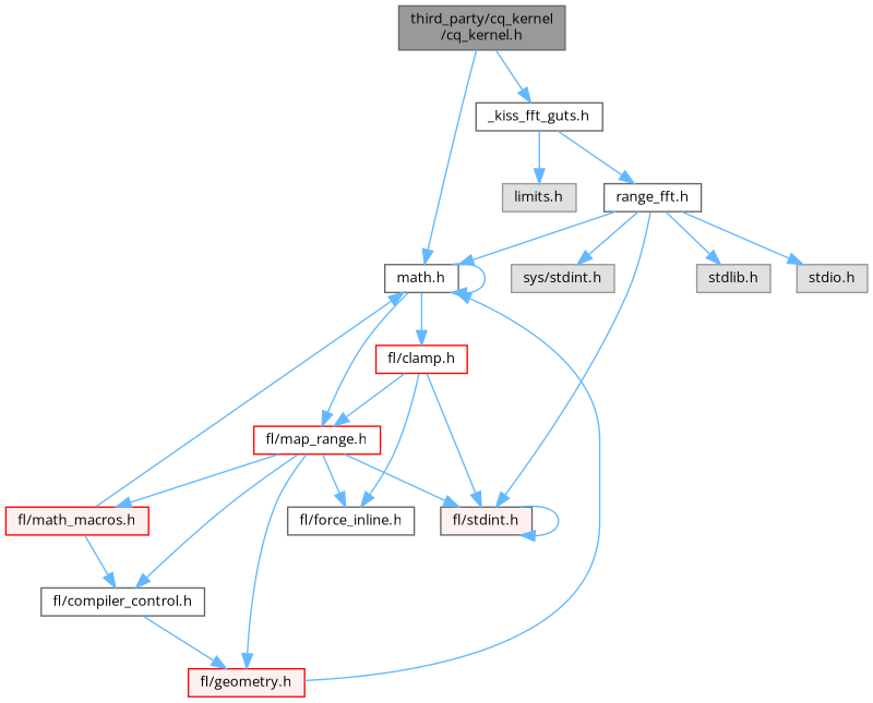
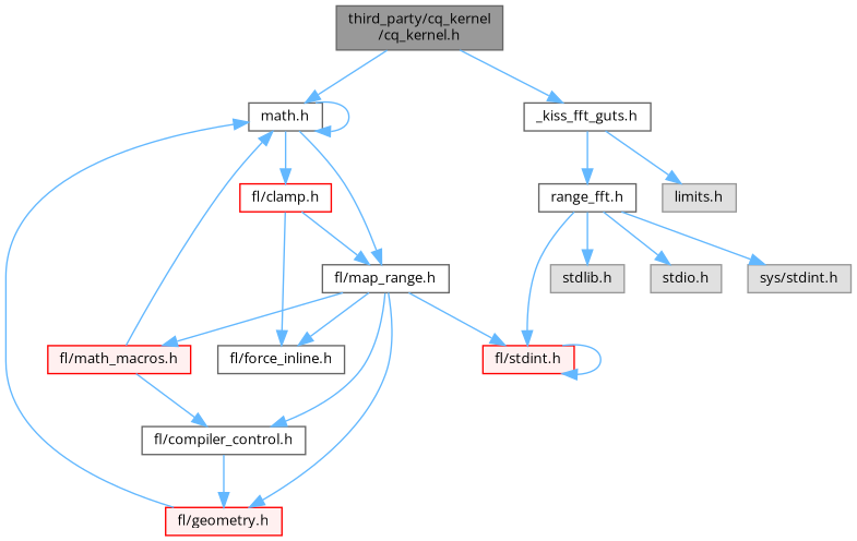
  digraph {
    fontname="Open Sans"
    node [color=grey40 fillcolor=white fontname="Open Sans" fontsize=10 shape=box style=filled]
    edge [color=steelblue1 fontname="Open Sans" fontsize=10 labelfontname=Helvetica labelfontsize=10 style=solid]
    n1 [color=gray40 fillcolor=grey60 fontcolor=black height=0.2 label="third_party/cq_kernel\l/cq_kernel.h" width=0.4]
    n2 [height=0.2 label="math.h" width=0.4]
    n3 [height=0.2 label="_kiss_fft_guts.h" width=0.4]
    n4 [color=red height=0.2 label="fl/clamp.h" width=0.4]
-   n5 [color=red height=0.2 label="fl/map_range.h" width=0.4]
+   n5 [height=0.2 label="fl/map_range.h" width=0.4]
    n6 [height=0.2 label="range_fft.h" width=0.4]
    n7 [color=grey60 fillcolor="#E0E0E0" height=0.2 label="limits.h" width=0.4]
-   n8 [fillcolor="#FFF0F0" height=0.2 label="fl/stdint.h" width=0.4]
+   n8 [color=red fillcolor="#FFF0F0" height=0.2 label="fl/stdint.h" width=0.4]
    n9 [height=0.2 label="fl/force_inline.h" width=0.4]
    n10 [color=red fillcolor="#FFF0F0" height=0.2 label="fl/math_macros.h" width=0.4]
    n11 [height=0.2 label="fl/compiler_control.h" width=0.4]
    n12 [color=red fillcolor="#FFF0F0" height=0.2 label="fl/geometry.h" width=0.4]
    n13 [color=grey60 fillcolor="#E0E0E0" height=0.2 label="stdlib.h" width=0.4]
    n14 [color=grey60 fillcolor="#E0E0E0" height=0.2 label="stdio.h" width=0.4]
    n15 [color=grey60 fillcolor="#E0E0E0" height=0.2 label="sys/stdint.h" width=0.4]
    n1 -> n2
    n1 -> n3
    n2 -> n2
    n2 -> n4
    n2 -> n5
    n3 -> n6
    n3 -> n7
    n4 -> n5
-   n4 -> n8
    n4 -> n9
    n5 -> n8
    n5 -> n9
    n5 -> n10
    n5 -> n11
    n5 -> n12
-   n6 -> n2
    n6 -> n8
    n6 -> n13
    n6 -> n14
    n6 -> n15
    n8 -> n8
    n10 -> n2
    n10 -> n11
    n11 -> n12
    n12 -> n2
  }
